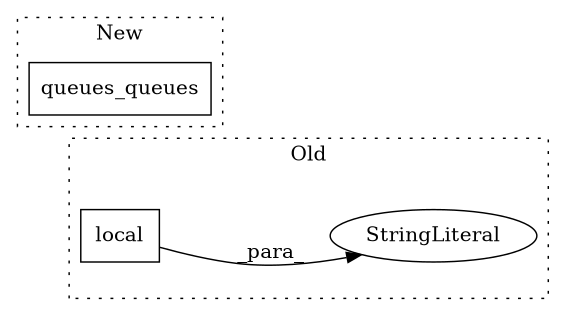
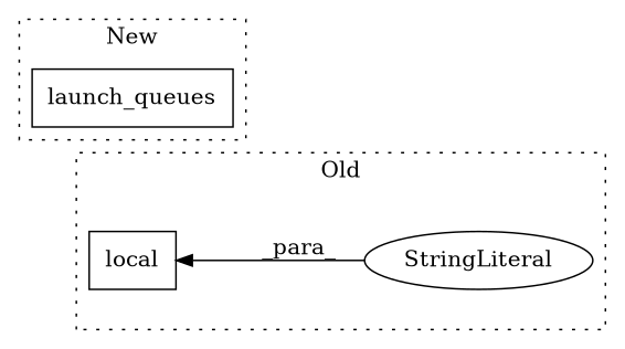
  digraph {
    rankdir=LR
    node [a=32 shape=box]
    n1 [l="6,1" label=local s="3532,3572"]
    n2 [a=45 l=34 label=StringLiteral s=3538 shape=ellipse]
-   n3 [l="14,1" label=queues_queues s="3483,3501"]
+   n3 [l="14,1" label=launch_queues s="3483,3501"]
    subgraph cluster_1 {
      label=Old
      style=dotted
      n1
      n2
    }
    subgraph cluster_2 {
      label=New
      style=dotted
      n3
    }
-   n1 -> n2 [label=_para_]
+   n2 -> n1 [label=_para_]
  }
